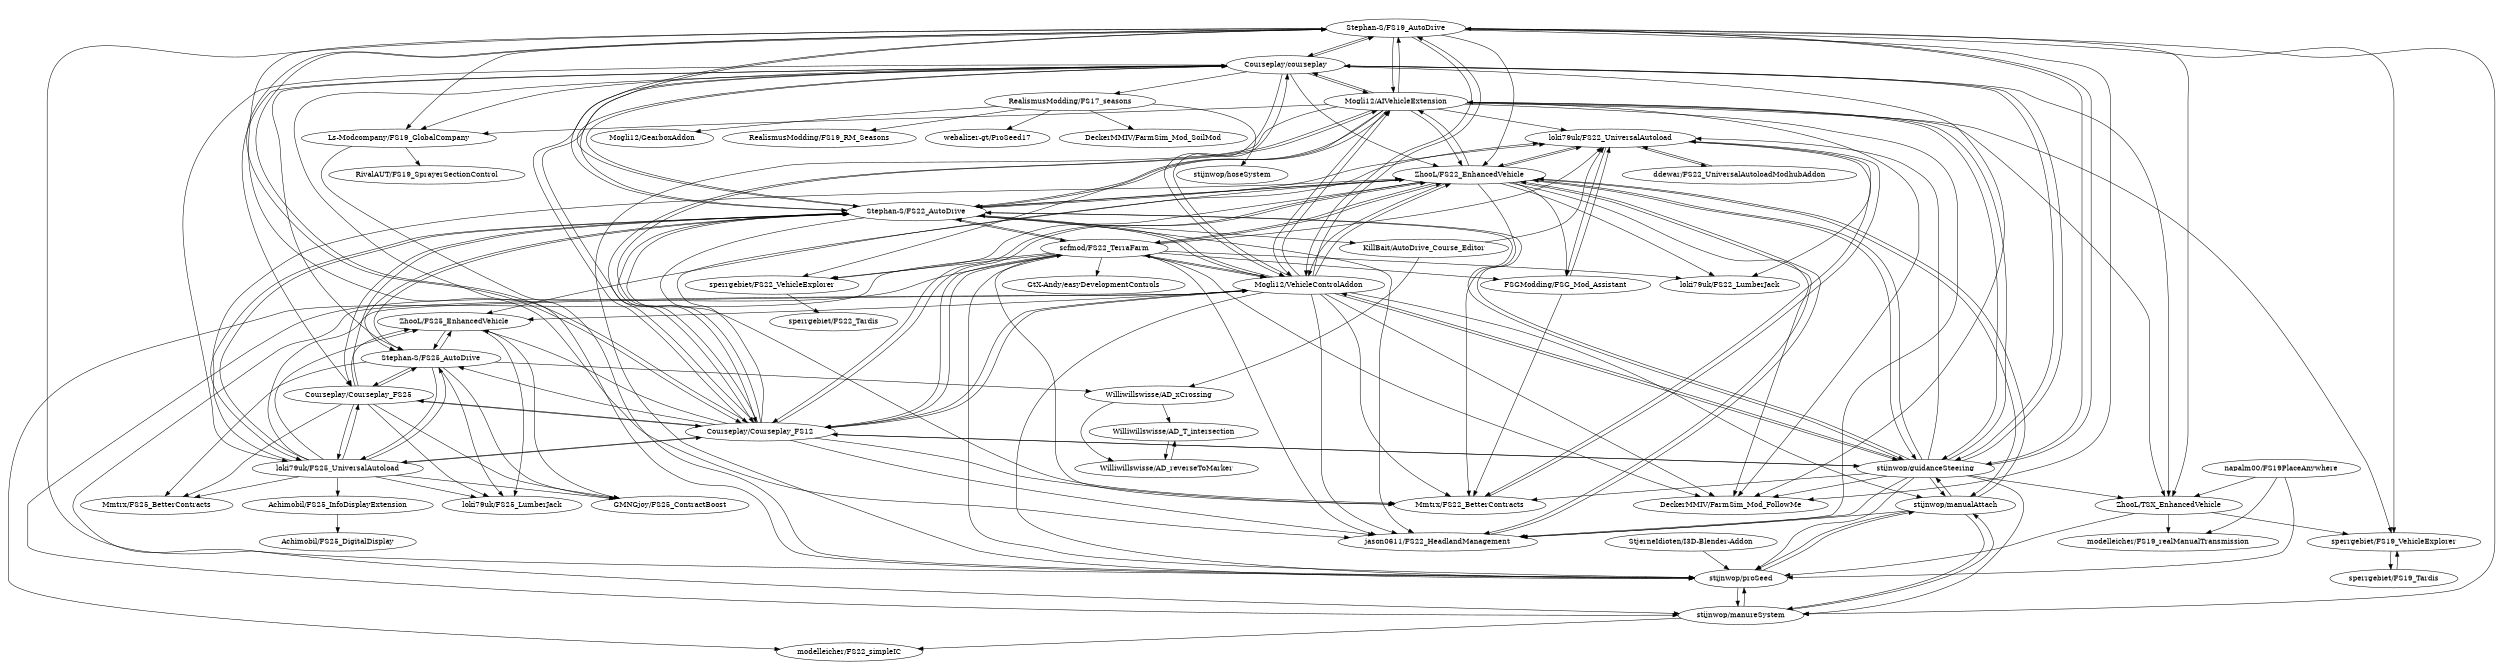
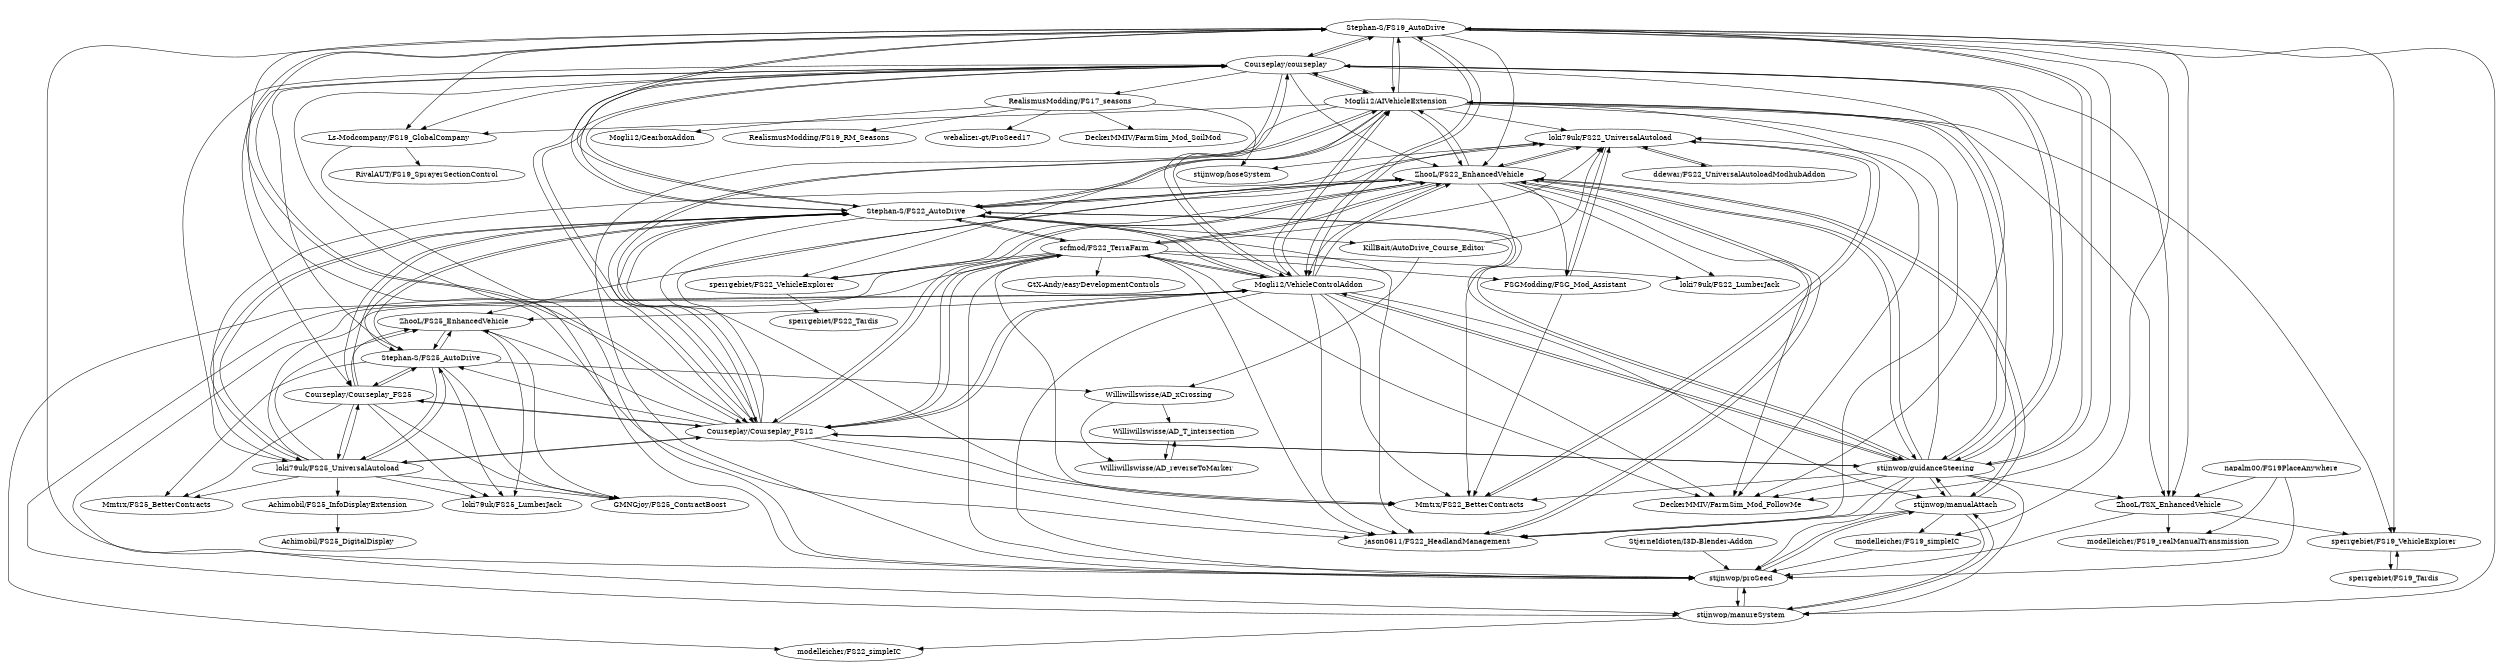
  digraph {
    "Stephan-S/FS19_AutoDrive" [l="-0.25,44.929"]
    "Courseplay/courseplay" [l="-0.233,44.911"]
    "Mogli12/AIVehicleExtension" [l="-0.268,44.927"]
    "Stephan-S/FS22_AutoDrive" [l="-0.257,44.898"]
    "Mogli12/VehicleControlAddon" [l="-0.272,44.912"]
    "Ls-Modcompany/FS19_GlobalCompany" [l="-0.24,44.948"]
    n7 [l="-0.275,44.895" label="Courseplay/Courseplay_FS12"]
    "stijnwop/guidanceSteering" [l="-0.259,44.917"]
    "ZhooL/FS22_EnhancedVehicle" [l="-0.289,44.911"]
    "sperrgebiet/FS19_VehicleExplorer" [l="-0.244,44.96"]
    "DeckerMMIV/FarmSim_Mod_FollowMe" [l="-0.271,44.937"]
    "ZhooL/TSX_EnhancedVehicle" [l="-0.225,44.939"]
    "stijnwop/proSeed" [l="-0.257,44.943"]
    "stijnwop/manureSystem" [l="-0.285,44.945"]
+   "modelleicher/FS19_simpleIC" [l="-0.272,44.96"]
    "jason0611/FS22_HeadlandManagement" [l="-0.285,44.922"]
    "Courseplay/Courseplay_FS25" [l="-0.23,44.874"]
    "Stephan-S/FS25_AutoDrive" [l="-0.258,44.864"]
    "loki79uk/FS25_UniversalAutoload" [l="-0.251,44.878"]
    "RealismusModding/FS17_seasons" [l="-0.149,44.914"]
    "loki79uk/FS22_UniversalAutoload" [l="-0.31,44.903"]
    "sperrgebiet/FS22_VehicleExplorer" [l="-0.318,44.935"]
    "Mmtrx/FS22_BetterContracts" [l="-0.299,44.896"]
    "scfmod/FS22_TerraFarm" [l="-0.302,44.921"]
    "KillBait/AutoDrive_Course_Editor" [l="-0.31,44.871"]
    "stijnwop/manualAttach" [l="-0.286,44.934"]
    "ZhooL/FS25_EnhancedVehicle" [l="-0.276,44.872"]
    "RivalAUT/FS19_SprayerSectionControl" [l="-0.257,44.979"]
    "FSGModding/FSG_Mod_Assistant" [l="-0.329,44.905"]
    "loki79uk/FS22_LumberJack" [l="-0.329,44.918"]
    "sperrgebiet/FS19_Tardis" [l="-0.241,44.982"]
    "modelleicher/FS19_realManualTransmission" [l="-0.19,44.957"]
    "modelleicher/FS22_simpleIC" [l="-0.316,44.953"]
    "loki79uk/FS25_LumberJack" [l="-0.242,44.851"]
    "GMNGjoy/FS25_ContractBoost" [l="-0.264,44.85"]
    "Mmtrx/FS25_BetterContracts" [l="-0.22,44.856"]
    "Williwillswisse/AD_xCrossing" [l="-0.305,44.844"]
    "Achimobil/FS25_InfoDisplayExtension" [l="-0.224,44.834"]
    "Mogli12/GearboxAddon" [l="-0.113,44.928"]
    "RealismusModding/FS19_RM_Seasons" [l="-0.119,44.914"]
    "stijnwop/hoseSystem" [l="-0.139,44.898"]
    "webalizer-gt/ProSeed17" [l="-0.138,44.93"]
    "DeckerMMIV/FarmSim_Mod_SoilMod" [l="-0.121,44.9"]
    "ddewar/FS22_UniversalAutoloadModhubAddon" [l="-0.343,44.893"]
    "sperrgebiet/FS22_Tardis" [l="-0.345,44.951"]
    "GtX-Andy/easyDevelopmentControls" [l="-0.353,44.931"]
    "napalm00/FS19PlaceAnywhere" [l="-0.213,44.956"]
    "StjerneIdioten/I3D-Blender-Addon" [l="-0.225,44.975"]
    "Williwillswisse/AD_T_intersection" [l="-0.312,44.826"]
    "Williwillswisse/AD_reverseToMarker" [l="-0.326,44.831"]
    "Achimobil/FS25_DigitalDisplay" [l="-0.21,44.815"]
    "Stephan-S/FS19_AutoDrive" -> "Courseplay/courseplay"
    "Stephan-S/FS19_AutoDrive" -> "Mogli12/AIVehicleExtension"
    "Stephan-S/FS19_AutoDrive" -> "Stephan-S/FS22_AutoDrive"
    "Stephan-S/FS19_AutoDrive" -> "Mogli12/VehicleControlAddon"
    "Stephan-S/FS19_AutoDrive" -> "Ls-Modcompany/FS19_GlobalCompany"
    "Stephan-S/FS19_AutoDrive" -> n7
    "Stephan-S/FS19_AutoDrive" -> "stijnwop/guidanceSteering"
    "Stephan-S/FS19_AutoDrive" -> "ZhooL/FS22_EnhancedVehicle"
    "Stephan-S/FS19_AutoDrive" -> "sperrgebiet/FS19_VehicleExplorer"
    "Stephan-S/FS19_AutoDrive" -> "DeckerMMIV/FarmSim_Mod_FollowMe"
    "Stephan-S/FS19_AutoDrive" -> "ZhooL/TSX_EnhancedVehicle"
    "Stephan-S/FS19_AutoDrive" -> "stijnwop/proSeed"
    "Stephan-S/FS19_AutoDrive" -> "stijnwop/manureSystem"
+   "Stephan-S/FS19_AutoDrive" -> "modelleicher/FS19_simpleIC"
    "Stephan-S/FS19_AutoDrive" -> "jason0611/FS22_HeadlandManagement"
    "Courseplay/courseplay" -> "Stephan-S/FS19_AutoDrive"
    "Courseplay/courseplay" -> "Mogli12/AIVehicleExtension"
    "Courseplay/courseplay" -> "Stephan-S/FS22_AutoDrive"
    "Courseplay/courseplay" -> "Mogli12/VehicleControlAddon"
    "Courseplay/courseplay" -> "Ls-Modcompany/FS19_GlobalCompany"
    "Courseplay/courseplay" -> n7
    "Courseplay/courseplay" -> "stijnwop/guidanceSteering"
    "Courseplay/courseplay" -> "ZhooL/FS22_EnhancedVehicle"
    "Courseplay/courseplay" -> "DeckerMMIV/FarmSim_Mod_FollowMe"
    "Courseplay/courseplay" -> "ZhooL/TSX_EnhancedVehicle"
    "Courseplay/courseplay" -> "stijnwop/proSeed"
    "Courseplay/courseplay" -> "Courseplay/Courseplay_FS25"
    "Courseplay/courseplay" -> "Stephan-S/FS25_AutoDrive"
    "Courseplay/courseplay" -> "loki79uk/FS25_UniversalAutoload"
    "Courseplay/courseplay" -> "RealismusModding/FS17_seasons"
    "Mogli12/AIVehicleExtension" -> "Stephan-S/FS19_AutoDrive"
    "Mogli12/AIVehicleExtension" -> "Courseplay/courseplay"
    "Mogli12/AIVehicleExtension" -> "Stephan-S/FS22_AutoDrive"
    "Mogli12/AIVehicleExtension" -> "Mogli12/VehicleControlAddon"
    "Mogli12/AIVehicleExtension" -> "Ls-Modcompany/FS19_GlobalCompany"
    "Mogli12/AIVehicleExtension" -> n7
    "Mogli12/AIVehicleExtension" -> "stijnwop/guidanceSteering"
    "Mogli12/AIVehicleExtension" -> "ZhooL/FS22_EnhancedVehicle"
    "Mogli12/AIVehicleExtension" -> "sperrgebiet/FS19_VehicleExplorer"
    "Mogli12/AIVehicleExtension" -> "DeckerMMIV/FarmSim_Mod_FollowMe"
    "Mogli12/AIVehicleExtension" -> "ZhooL/TSX_EnhancedVehicle"
    "Mogli12/AIVehicleExtension" -> "stijnwop/proSeed"
    "Mogli12/AIVehicleExtension" -> "jason0611/FS22_HeadlandManagement"
    "Mogli12/AIVehicleExtension" -> "loki79uk/FS22_UniversalAutoload"
    "Mogli12/AIVehicleExtension" -> "sperrgebiet/FS22_VehicleExplorer"
    "Stephan-S/FS22_AutoDrive" -> "Stephan-S/FS19_AutoDrive"
    "Stephan-S/FS22_AutoDrive" -> "Courseplay/courseplay"
    "Stephan-S/FS22_AutoDrive" -> "Mogli12/AIVehicleExtension"
    "Stephan-S/FS22_AutoDrive" -> "Mogli12/VehicleControlAddon"
    "Stephan-S/FS22_AutoDrive" -> n7
    "Stephan-S/FS22_AutoDrive" -> "stijnwop/guidanceSteering"
    "Stephan-S/FS22_AutoDrive" -> "ZhooL/FS22_EnhancedVehicle"
    "Stephan-S/FS22_AutoDrive" -> "jason0611/FS22_HeadlandManagement"
    "Stephan-S/FS22_AutoDrive" -> "Courseplay/Courseplay_FS25"
    "Stephan-S/FS22_AutoDrive" -> "Stephan-S/FS25_AutoDrive"
    "Stephan-S/FS22_AutoDrive" -> "loki79uk/FS25_UniversalAutoload"
    "Stephan-S/FS22_AutoDrive" -> "loki79uk/FS22_UniversalAutoload"
    "Stephan-S/FS22_AutoDrive" -> "Mmtrx/FS22_BetterContracts"
    "Stephan-S/FS22_AutoDrive" -> "scfmod/FS22_TerraFarm"
    "Stephan-S/FS22_AutoDrive" -> "KillBait/AutoDrive_Course_Editor"
    "Mogli12/VehicleControlAddon" -> "Stephan-S/FS19_AutoDrive"
    "Mogli12/VehicleControlAddon" -> "Courseplay/courseplay"
    "Mogli12/VehicleControlAddon" -> "Mogli12/AIVehicleExtension"
    "Mogli12/VehicleControlAddon" -> "Stephan-S/FS22_AutoDrive"
    "Mogli12/VehicleControlAddon" -> n7
    "Mogli12/VehicleControlAddon" -> "stijnwop/guidanceSteering"
    "Mogli12/VehicleControlAddon" -> "ZhooL/FS22_EnhancedVehicle"
    "Mogli12/VehicleControlAddon" -> "DeckerMMIV/FarmSim_Mod_FollowMe"
    "Mogli12/VehicleControlAddon" -> "stijnwop/proSeed"
    "Mogli12/VehicleControlAddon" -> "stijnwop/manureSystem"
    "Mogli12/VehicleControlAddon" -> "jason0611/FS22_HeadlandManagement"
    "Mogli12/VehicleControlAddon" -> "Mmtrx/FS22_BetterContracts"
    "Mogli12/VehicleControlAddon" -> "scfmod/FS22_TerraFarm"
    "Mogli12/VehicleControlAddon" -> "stijnwop/manualAttach"
    "Mogli12/VehicleControlAddon" -> "ZhooL/FS25_EnhancedVehicle"
    "Ls-Modcompany/FS19_GlobalCompany" -> "stijnwop/proSeed"
    "Ls-Modcompany/FS19_GlobalCompany" -> "RivalAUT/FS19_SprayerSectionControl"
    n7 -> "Stephan-S/FS19_AutoDrive"
    n7 -> "Courseplay/courseplay"
    n7 -> "Mogli12/AIVehicleExtension"
    n7 -> "Stephan-S/FS22_AutoDrive"
    n7 -> "Mogli12/VehicleControlAddon"
    n7 -> "stijnwop/guidanceSteering"
    n7 -> "ZhooL/FS22_EnhancedVehicle"
    n7 -> "jason0611/FS22_HeadlandManagement"
    n7 -> "Courseplay/Courseplay_FS25"
    n7 -> "Stephan-S/FS25_AutoDrive"
    n7 -> "loki79uk/FS25_UniversalAutoload"
    n7 -> "loki79uk/FS22_UniversalAutoload"
    n7 -> "Mmtrx/FS22_BetterContracts"
    n7 -> "scfmod/FS22_TerraFarm"
    n7 -> "ZhooL/FS25_EnhancedVehicle"
    "stijnwop/guidanceSteering" -> "Stephan-S/FS19_AutoDrive"
    "stijnwop/guidanceSteering" -> "Courseplay/courseplay"
    "stijnwop/guidanceSteering" -> "Mogli12/AIVehicleExtension"
    "stijnwop/guidanceSteering" -> "Stephan-S/FS22_AutoDrive"
    "stijnwop/guidanceSteering" -> "Mogli12/VehicleControlAddon"
    "stijnwop/guidanceSteering" -> n7
    "stijnwop/guidanceSteering" -> "ZhooL/FS22_EnhancedVehicle"
    "stijnwop/guidanceSteering" -> "DeckerMMIV/FarmSim_Mod_FollowMe"
    "stijnwop/guidanceSteering" -> "ZhooL/TSX_EnhancedVehicle"
    "stijnwop/guidanceSteering" -> "stijnwop/proSeed"
    "stijnwop/guidanceSteering" -> "stijnwop/manureSystem"
    "stijnwop/guidanceSteering" -> "jason0611/FS22_HeadlandManagement"
    "stijnwop/guidanceSteering" -> "loki79uk/FS22_UniversalAutoload"
    "stijnwop/guidanceSteering" -> "Mmtrx/FS22_BetterContracts"
    "stijnwop/guidanceSteering" -> "stijnwop/manualAttach"
    "ZhooL/FS22_EnhancedVehicle" -> "Mogli12/AIVehicleExtension"
    "ZhooL/FS22_EnhancedVehicle" -> "Stephan-S/FS22_AutoDrive"
    "ZhooL/FS22_EnhancedVehicle" -> "Mogli12/VehicleControlAddon"
    "ZhooL/FS22_EnhancedVehicle" -> n7
    "ZhooL/FS22_EnhancedVehicle" -> "stijnwop/guidanceSteering"
    "ZhooL/FS22_EnhancedVehicle" -> "DeckerMMIV/FarmSim_Mod_FollowMe"
    "ZhooL/FS22_EnhancedVehicle" -> "jason0611/FS22_HeadlandManagement"
    "ZhooL/FS22_EnhancedVehicle" -> "loki79uk/FS22_UniversalAutoload"
    "ZhooL/FS22_EnhancedVehicle" -> "sperrgebiet/FS22_VehicleExplorer"
    "ZhooL/FS22_EnhancedVehicle" -> "Mmtrx/FS22_BetterContracts"
    "ZhooL/FS22_EnhancedVehicle" -> "scfmod/FS22_TerraFarm"
    "ZhooL/FS22_EnhancedVehicle" -> "stijnwop/manualAttach"
    "ZhooL/FS22_EnhancedVehicle" -> "ZhooL/FS25_EnhancedVehicle"
    "ZhooL/FS22_EnhancedVehicle" -> "FSGModding/FSG_Mod_Assistant"
    "ZhooL/FS22_EnhancedVehicle" -> "loki79uk/FS22_LumberJack"
    "sperrgebiet/FS19_VehicleExplorer" -> "sperrgebiet/FS19_Tardis"
    "ZhooL/TSX_EnhancedVehicle" -> "sperrgebiet/FS19_VehicleExplorer"
    "ZhooL/TSX_EnhancedVehicle" -> "stijnwop/proSeed"
    "ZhooL/TSX_EnhancedVehicle" -> "modelleicher/FS19_realManualTransmission"
    "stijnwop/proSeed" -> "stijnwop/manureSystem"
    "stijnwop/proSeed" -> "stijnwop/manualAttach"
    "stijnwop/manureSystem" -> "stijnwop/proSeed"
    "stijnwop/manureSystem" -> "stijnwop/manualAttach"
    "stijnwop/manureSystem" -> "modelleicher/FS22_simpleIC"
+   "modelleicher/FS19_simpleIC" -> "stijnwop/proSeed"
    "jason0611/FS22_HeadlandManagement" -> "ZhooL/FS22_EnhancedVehicle"
    "Courseplay/Courseplay_FS25" -> "Stephan-S/FS22_AutoDrive"
    "Courseplay/Courseplay_FS25" -> n7
    "Courseplay/Courseplay_FS25" -> "Stephan-S/FS25_AutoDrive"
    "Courseplay/Courseplay_FS25" -> "loki79uk/FS25_UniversalAutoload"
    "Courseplay/Courseplay_FS25" -> "ZhooL/FS25_EnhancedVehicle"
    "Courseplay/Courseplay_FS25" -> "loki79uk/FS25_LumberJack"
    "Courseplay/Courseplay_FS25" -> "GMNGjoy/FS25_ContractBoost"
    "Courseplay/Courseplay_FS25" -> "Mmtrx/FS25_BetterContracts"
    "Stephan-S/FS25_AutoDrive" -> "Stephan-S/FS22_AutoDrive"
    "Stephan-S/FS25_AutoDrive" -> "Courseplay/Courseplay_FS25"
    "Stephan-S/FS25_AutoDrive" -> "loki79uk/FS25_UniversalAutoload"
    "Stephan-S/FS25_AutoDrive" -> "ZhooL/FS25_EnhancedVehicle"
    "Stephan-S/FS25_AutoDrive" -> "loki79uk/FS25_LumberJack"
    "Stephan-S/FS25_AutoDrive" -> "GMNGjoy/FS25_ContractBoost"
    "Stephan-S/FS25_AutoDrive" -> "Mmtrx/FS25_BetterContracts"
    "Stephan-S/FS25_AutoDrive" -> "Williwillswisse/AD_xCrossing"
    "loki79uk/FS25_UniversalAutoload" -> "Stephan-S/FS22_AutoDrive"
    "loki79uk/FS25_UniversalAutoload" -> "Mogli12/VehicleControlAddon"
    "loki79uk/FS25_UniversalAutoload" -> n7
    "loki79uk/FS25_UniversalAutoload" -> "ZhooL/FS22_EnhancedVehicle"
    "loki79uk/FS25_UniversalAutoload" -> "Courseplay/Courseplay_FS25"
    "loki79uk/FS25_UniversalAutoload" -> "Stephan-S/FS25_AutoDrive"
    "loki79uk/FS25_UniversalAutoload" -> "ZhooL/FS25_EnhancedVehicle"
    "loki79uk/FS25_UniversalAutoload" -> "loki79uk/FS25_LumberJack"
    "loki79uk/FS25_UniversalAutoload" -> "GMNGjoy/FS25_ContractBoost"
    "loki79uk/FS25_UniversalAutoload" -> "Mmtrx/FS25_BetterContracts"
    "loki79uk/FS25_UniversalAutoload" -> "Achimobil/FS25_InfoDisplayExtension"
    "RealismusModding/FS17_seasons" -> "Mogli12/GearboxAddon"
    "RealismusModding/FS17_seasons" -> "RealismusModding/FS19_RM_Seasons"
    "RealismusModding/FS17_seasons" -> "stijnwop/hoseSystem"
    "RealismusModding/FS17_seasons" -> "webalizer-gt/ProSeed17"
    "RealismusModding/FS17_seasons" -> "DeckerMMIV/FarmSim_Mod_SoilMod"
    "loki79uk/FS22_UniversalAutoload" -> "ZhooL/FS22_EnhancedVehicle"
    "loki79uk/FS22_UniversalAutoload" -> "Mmtrx/FS22_BetterContracts"
    "loki79uk/FS22_UniversalAutoload" -> "FSGModding/FSG_Mod_Assistant"
-   "loki79uk/FS22_UniversalAutoload" -> "loki79uk/FS22_LumberJack"
+   "loki79uk/FS22_UniversalAutoload" -> "stijnwop/hoseSystem"
    "loki79uk/FS22_UniversalAutoload" -> "ddewar/FS22_UniversalAutoloadModhubAddon"
    "sperrgebiet/FS22_VehicleExplorer" -> "sperrgebiet/FS22_Tardis"
    "Mmtrx/FS22_BetterContracts" -> "loki79uk/FS22_UniversalAutoload"
    "scfmod/FS22_TerraFarm" -> "Stephan-S/FS22_AutoDrive"
    "scfmod/FS22_TerraFarm" -> "Mogli12/VehicleControlAddon"
    "scfmod/FS22_TerraFarm" -> n7
    "scfmod/FS22_TerraFarm" -> "ZhooL/FS22_EnhancedVehicle"
    "scfmod/FS22_TerraFarm" -> "DeckerMMIV/FarmSim_Mod_FollowMe"
    "scfmod/FS22_TerraFarm" -> "stijnwop/proSeed"
    "scfmod/FS22_TerraFarm" -> "stijnwop/manureSystem"
    "scfmod/FS22_TerraFarm" -> "jason0611/FS22_HeadlandManagement"
    "scfmod/FS22_TerraFarm" -> "loki79uk/FS22_UniversalAutoload"
    "scfmod/FS22_TerraFarm" -> "sperrgebiet/FS22_VehicleExplorer"
    "scfmod/FS22_TerraFarm" -> "Mmtrx/FS22_BetterContracts"
    "scfmod/FS22_TerraFarm" -> "FSGModding/FSG_Mod_Assistant"
    "scfmod/FS22_TerraFarm" -> "loki79uk/FS22_LumberJack"
    "scfmod/FS22_TerraFarm" -> "modelleicher/FS22_simpleIC"
    "scfmod/FS22_TerraFarm" -> "GtX-Andy/easyDevelopmentControls"
    "KillBait/AutoDrive_Course_Editor" -> "loki79uk/FS22_UniversalAutoload"
    "KillBait/AutoDrive_Course_Editor" -> "Williwillswisse/AD_xCrossing"
    "stijnwop/manualAttach" -> "stijnwop/guidanceSteering"
    "stijnwop/manualAttach" -> "ZhooL/FS22_EnhancedVehicle"
    "stijnwop/manualAttach" -> "stijnwop/proSeed"
    "stijnwop/manualAttach" -> "stijnwop/manureSystem"
+   "stijnwop/manualAttach" -> "modelleicher/FS19_simpleIC"
    "stijnwop/manualAttach" -> "jason0611/FS22_HeadlandManagement"
    "ZhooL/FS25_EnhancedVehicle" -> "Stephan-S/FS25_AutoDrive"
    "ZhooL/FS25_EnhancedVehicle" -> "loki79uk/FS25_LumberJack"
    "ZhooL/FS25_EnhancedVehicle" -> "GMNGjoy/FS25_ContractBoost"
    "FSGModding/FSG_Mod_Assistant" -> "loki79uk/FS22_UniversalAutoload"
    "FSGModding/FSG_Mod_Assistant" -> "Mmtrx/FS22_BetterContracts"
    "sperrgebiet/FS19_Tardis" -> "sperrgebiet/FS19_VehicleExplorer"
    "Williwillswisse/AD_xCrossing" -> "Williwillswisse/AD_T_intersection"
    "Williwillswisse/AD_xCrossing" -> "Williwillswisse/AD_reverseToMarker"
    "Achimobil/FS25_InfoDisplayExtension" -> "Achimobil/FS25_DigitalDisplay"
    "ddewar/FS22_UniversalAutoloadModhubAddon" -> "loki79uk/FS22_UniversalAutoload"
    "napalm00/FS19PlaceAnywhere" -> "ZhooL/TSX_EnhancedVehicle"
    "napalm00/FS19PlaceAnywhere" -> "stijnwop/proSeed"
    "napalm00/FS19PlaceAnywhere" -> "modelleicher/FS19_realManualTransmission"
    "StjerneIdioten/I3D-Blender-Addon" -> "stijnwop/proSeed"
    "Williwillswisse/AD_T_intersection" -> "Williwillswisse/AD_reverseToMarker"
    "Williwillswisse/AD_reverseToMarker" -> "Williwillswisse/AD_T_intersection"
  }
